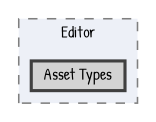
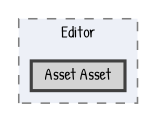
  digraph {
    compound=true
    fontname="Patrick Hand"
-   n1 [color=grey25 fillcolor=lightgrey fontname="Patrick Hand" fontsize=10 height=0.2 label="Asset Types" shape=box style="filled,bold" width=0.4]
+   n1 [color=grey25 fillcolor=lightgrey fontname="Patrick Hand" fontsize=10 height=0.2 label="Asset Asset" shape=box style="filled,bold" width=0.4]
    subgraph cluster_1 {
      bgcolor="#edf0f7"
      fontsize=10
      label=Editor
      pencolor=grey50
      style="filled,dashed"
      n1
    }
  }
